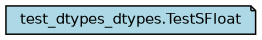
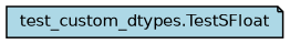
  digraph {
    rankdir=LR
-   n1 [color=black fillcolor=lightblue fontname=Helvetica fontsize=10 height=0.2 label="test_dtypes_dtypes.TestSFloat" shape=note style=filled width=0.4]
+   n1 [color=black fillcolor=lightblue fontname=Helvetica fontsize=10 height=0.2 label="test_custom_dtypes.TestSFloat" shape=note style=filled width=0.4]
  }
